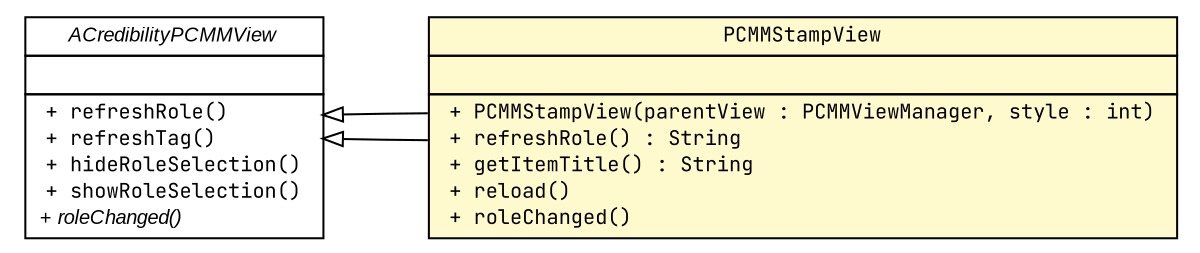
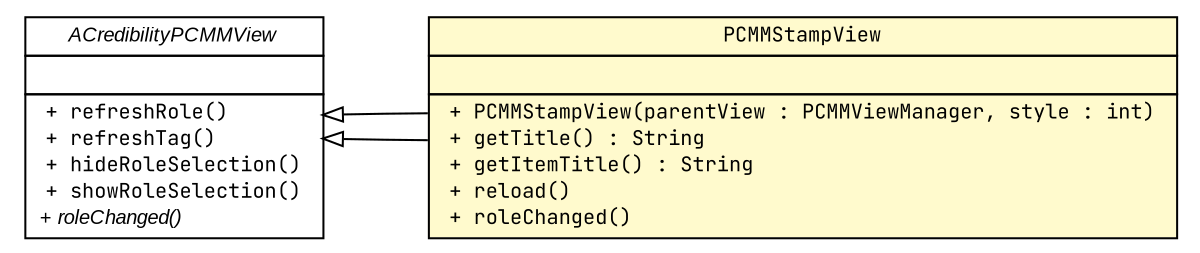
  digraph {
    nodesep=0.25
    ranksep=0.5
    rankdir=LR
    fontname="JetBrains Mono"
    node [fontcolor=black fontname="JetBrains Mono" fontsize=10.0 shape=plaintext]
    edge [arrowtail=empty dir=back fontname="JetBrains Mono" fontsize=10 headport=p labelfontname=arial labelfontsize=10 tailport=p]
    n1 [label=<<table title="gov.sandia.cf.parts.ui.pcmm.ACredibilityPCMMView" border="0" cellborder="1" cellspacing="0" cellpadding="2" port="p" href="./ACredibilityPCMMView.html"> 		<tr><td><table border="0" cellspacing="0" cellpadding="1"> <tr><td align="center" balign="center"><font face="arial italic"> ACredibilityPCMMView </font></td></tr> 		</table></td></tr> 		<tr><td><table border="0" cellspacing="0" cellpadding="1"> <tr><td align="left" balign="left">  </td></tr> 		</table></td></tr> 		<tr><td><table border="0" cellspacing="0" cellpadding="1"> <tr><td align="left" balign="left"> + refreshRole() </td></tr> <tr><td align="left" balign="left"> + refreshTag() </td></tr> <tr><td align="left" balign="left"> + hideRoleSelection() </td></tr> <tr><td align="left" balign="left"> + showRoleSelection() </td></tr> <tr><td align="left" balign="left"><font face="arial italic" point-size="10.0"> + roleChanged() </font></td></tr> 		</table></td></tr> 		</table>>]
-   n2 [label=<<table title="gov.sandia.cf.parts.ui.pcmm.PCMMStampView" border="0" cellborder="1" cellspacing="0" cellpadding="2" port="p" bgcolor="lemonChiffon" href="./PCMMStampView.html"> 		<tr><td><table border="0" cellspacing="0" cellpadding="1"> <tr><td align="center" balign="center"> PCMMStampView </td></tr> 		</table></td></tr> 		<tr><td><table border="0" cellspacing="0" cellpadding="1"> <tr><td align="left" balign="left">  </td></tr> 		</table></td></tr> 		<tr><td><table border="0" cellspacing="0" cellpadding="1"> <tr><td align="left" balign="left"> + PCMMStampView(parentView : PCMMViewManager, style : int) </td></tr> <tr><td align="left" balign="left"> + refreshRole() : String </td></tr> <tr><td align="left" balign="left"> + getItemTitle() : String </td></tr> <tr><td align="left" balign="left"> + reload() </td></tr> <tr><td align="left" balign="left"> + roleChanged() </td></tr> 		</table></td></tr> 		</table>>]
+   n2 [label=<<table title="gov.sandia.cf.parts.ui.pcmm.PCMMStampView" border="0" cellborder="1" cellspacing="0" cellpadding="2" port="p" bgcolor="lemonChiffon" href="./PCMMStampView.html"> 		<tr><td><table border="0" cellspacing="0" cellpadding="1"> <tr><td align="center" balign="center"> PCMMStampView </td></tr> 		</table></td></tr> 		<tr><td><table border="0" cellspacing="0" cellpadding="1"> <tr><td align="left" balign="left">  </td></tr> 		</table></td></tr> 		<tr><td><table border="0" cellspacing="0" cellpadding="1"> <tr><td align="left" balign="left"> + PCMMStampView(parentView : PCMMViewManager, style : int) </td></tr> <tr><td align="left" balign="left"> + getTitle() : String </td></tr> <tr><td align="left" balign="left"> + getItemTitle() : String </td></tr> <tr><td align="left" balign="left"> + reload() </td></tr> <tr><td align="left" balign="left"> + roleChanged() </td></tr> 		</table></td></tr> 		</table>>]
    n1 -> n2
    n1 -> n2
  }
